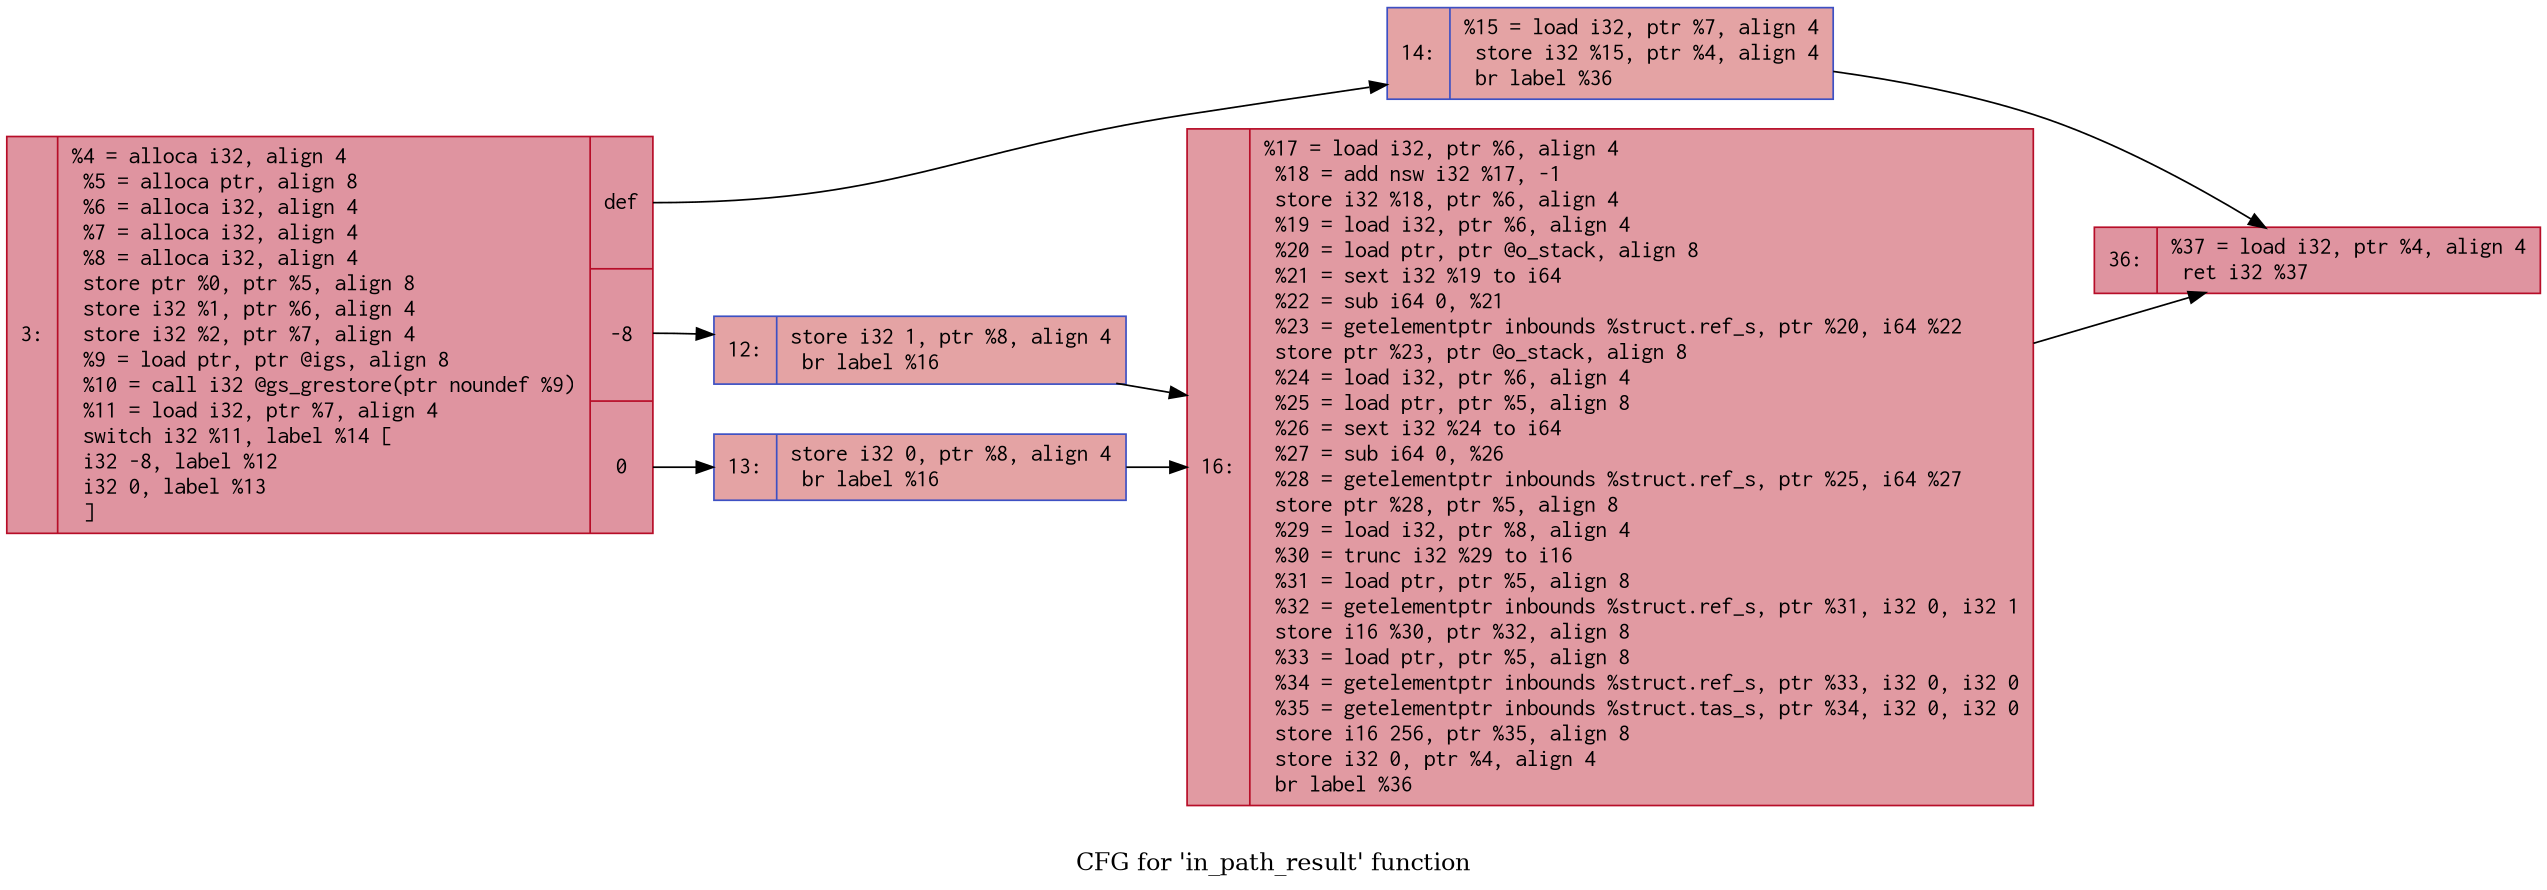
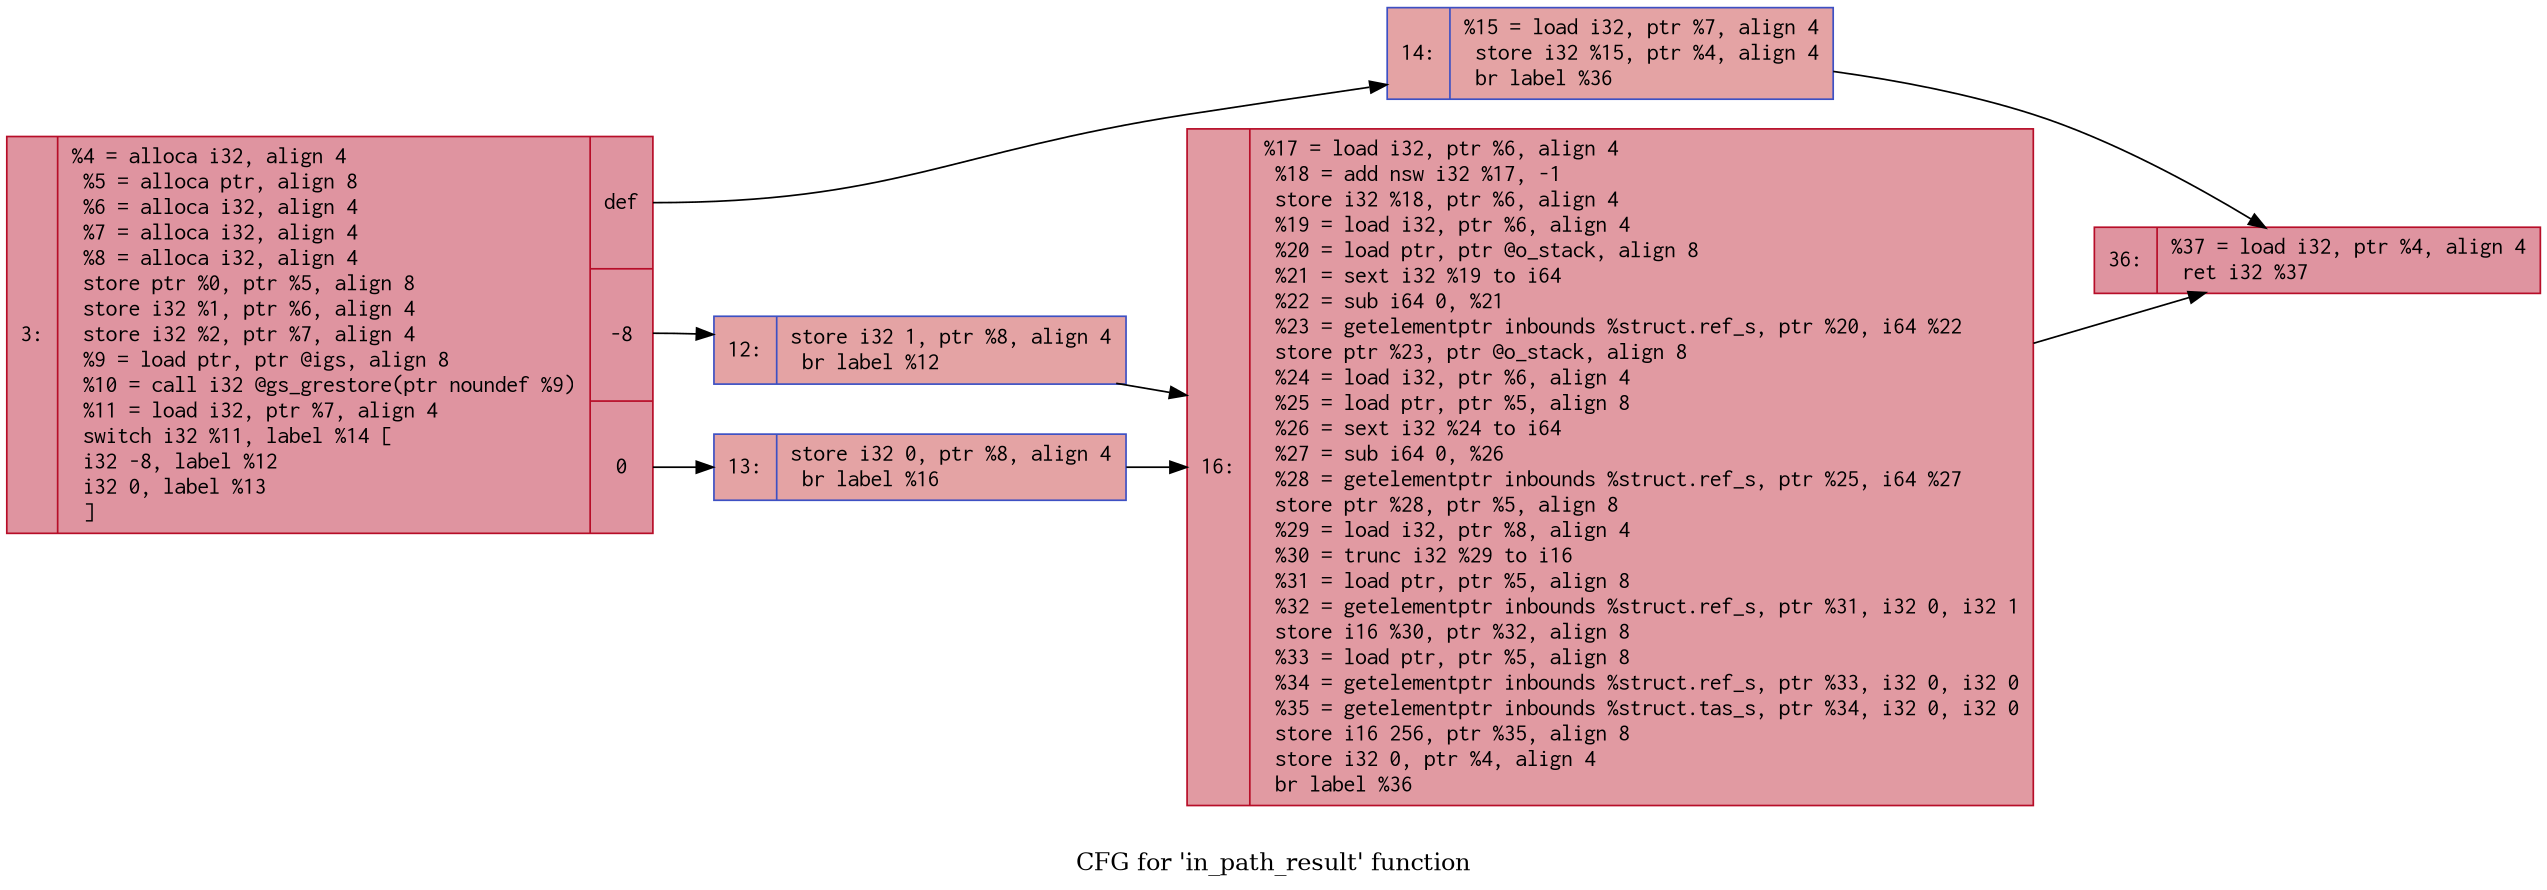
  digraph {
    label="CFG for 'in_path_result' function"
    rankdir=LR
    node [color="#b70d28ff" fillcolor="#c32e3170" fontname=Courier shape=record style=filled]
    n1 [fillcolor="#b70d2870" label="{3:\l|  %4 = alloca i32, align 4\l  %5 = alloca ptr, align 8\l  %6 = alloca i32, align 4\l  %7 = alloca i32, align 4\l  %8 = alloca i32, align 4\l  store ptr %0, ptr %5, align 8\l  store i32 %1, ptr %6, align 4\l  store i32 %2, ptr %7, align 4\l  %9 = load ptr, ptr @igs, align 8\l  %10 = call i32 @gs_grestore(ptr noundef %9)\l  %11 = load i32, ptr %7, align 4\l  switch i32 %11, label %14 [\l    i32 -8, label %12\l    i32 0, label %13\l  ]\l|{<s0>def|<s1>-8|<s2>0}}"]
    n2 [color="#3d50c3ff" label="{14:\l|  %15 = load i32, ptr %7, align 4\l  store i32 %15, ptr %4, align 4\l  br label %36\l}"]
-   n3 [color="#3d50c3ff" label="{12:\l|  store i32 1, ptr %8, align 4\l  br label %16\l}"]
+   n3 [color="#3d50c3ff" label="{12:\l|  store i32 1, ptr %8, align 4\l  br label %12\l}"]
    n4 [color="#3d50c3ff" label="{13:\l|  store i32 0, ptr %8, align 4\l  br label %16\l}"]
    n5 [fillcolor="#b70d2870" label="{36:\l|  %37 = load i32, ptr %4, align 4\l  ret i32 %37\l}"]
    n6 [fillcolor="#bb1b2c70" label="{16:\l|  %17 = load i32, ptr %6, align 4\l  %18 = add nsw i32 %17, -1\l  store i32 %18, ptr %6, align 4\l  %19 = load i32, ptr %6, align 4\l  %20 = load ptr, ptr @o_stack, align 8\l  %21 = sext i32 %19 to i64\l  %22 = sub i64 0, %21\l  %23 = getelementptr inbounds %struct.ref_s, ptr %20, i64 %22\l  store ptr %23, ptr @o_stack, align 8\l  %24 = load i32, ptr %6, align 4\l  %25 = load ptr, ptr %5, align 8\l  %26 = sext i32 %24 to i64\l  %27 = sub i64 0, %26\l  %28 = getelementptr inbounds %struct.ref_s, ptr %25, i64 %27\l  store ptr %28, ptr %5, align 8\l  %29 = load i32, ptr %8, align 4\l  %30 = trunc i32 %29 to i16\l  %31 = load ptr, ptr %5, align 8\l  %32 = getelementptr inbounds %struct.ref_s, ptr %31, i32 0, i32 1\l  store i16 %30, ptr %32, align 8\l  %33 = load ptr, ptr %5, align 8\l  %34 = getelementptr inbounds %struct.ref_s, ptr %33, i32 0, i32 0\l  %35 = getelementptr inbounds %struct.tas_s, ptr %34, i32 0, i32 0\l  store i16 256, ptr %35, align 8\l  store i32 0, ptr %4, align 4\l  br label %36\l}"]
    n1 -> n2 [tailport=s0]
    n1 -> n3 [tailport=s1]
    n1 -> n4 [tailport=s2]
    n2 -> n5
    n3 -> n6
    n4 -> n6
    n6 -> n5
  }
